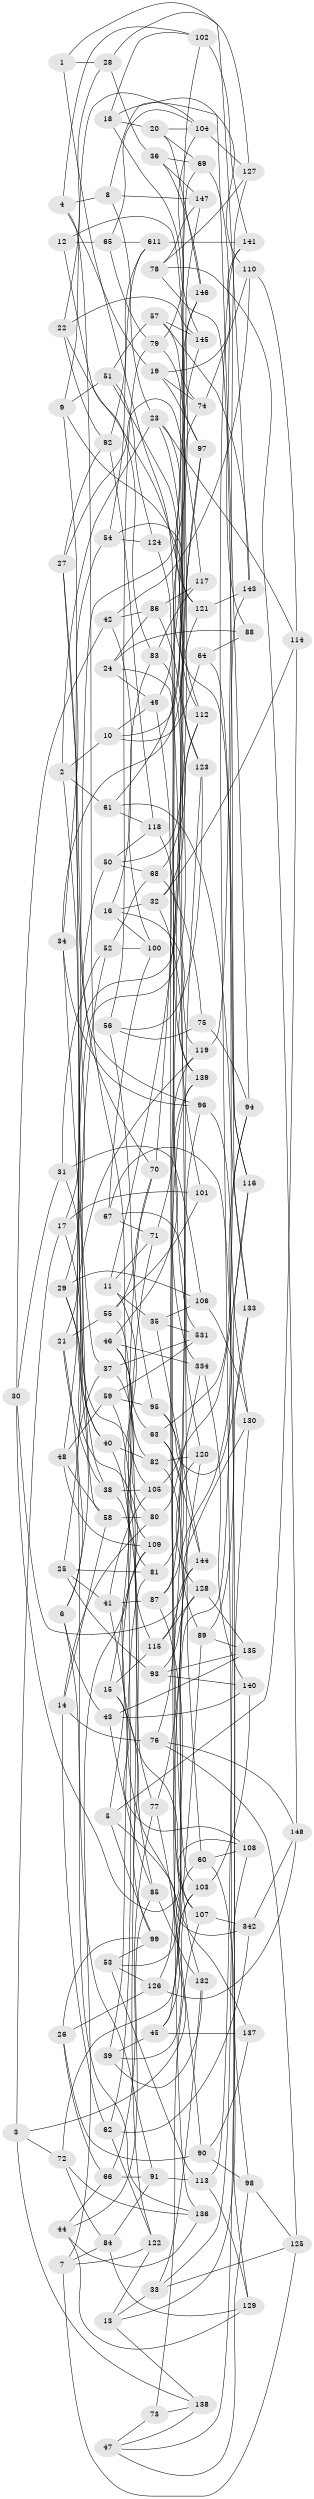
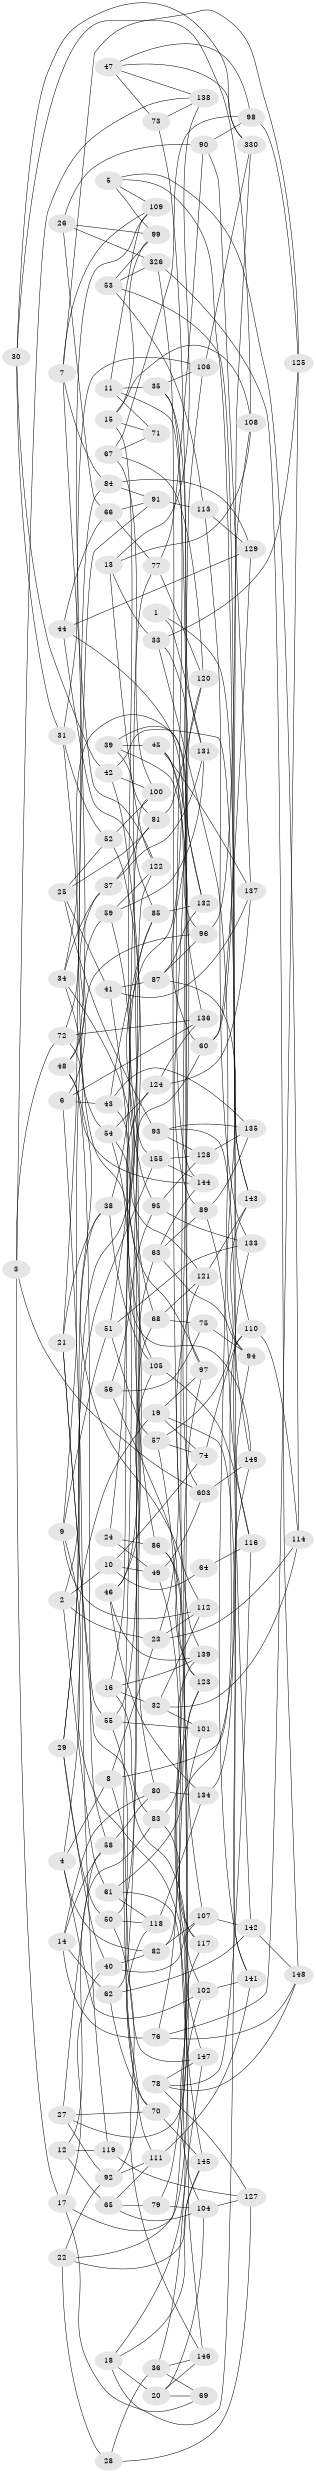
  graph {
    rankdir=LR
    node [color=gray90 style=filled]
    1
    28
-   131 [label=531]
+   131
    143
    36
    127
    75
    94
    2
    10
    23
    38
    61
    49
    64
    74
    114
    112
    121
    85
    105
    146
    118
    133
    3
    17
    72
-   103
+   103 [label=603]
    138
    40
    69
    101
    136
    84
    144
-   140
+   140 [label=149]
    4
    8
    19
    82
    102
    110
    147
    97
    141
    107
    120
    5
    99
    109
-   142 [label=342]
+   142
    148
    6
    37
    43
    119
    81
    135
    7
    122
    125
    91
    129
    12
    65
    83
    9
    51
    96
    104
    57
    124
-   130
-   88
+   130 [label=330]
    116
    11
    35
    71
    106
-   111 [label=611]
+   111
    79
    139
    117
    13
    33
    108
    132
    14
    58
    62
    76
    80
    70
    123
-   134 [label=334]
+   134
    15
-   115
+   115 [label=155]
    128
    16
    32
    100
    18
    20
    145
    21
    55
    77
    113
    22
    92
    24
    60
    86
    25
    41
    52
    93
    87
    137
    68
    26
    66
    90
-   126
+   126 [label=326]
    98
    27
    29
    50
    30
    31
    42
    34
    54
    39
    45
    89
    44
    46
    63
    47
    73
    48
    59
    95
    53
    56
    67
    78
-   1 -- 28
    1 -- 131
    1 -- 143
    28 -- 36
    28 -- 127
    36 -- 146
    36 -- 69
    36 -- 147
    75 -- 94
    2 -- 10
    2 -- 23
    2 -- 38
    2 -- 61
    10 -- 49
    10 -- 64
    10 -- 74
    23 -- 114
    23 -- 112
    23 -- 121
    38 -- 85
    38 -- 105
    61 -- 146
    61 -- 118
    61 -- 133
    49 -- 103
    49 -- 102
-   64 -- 88
    64 -- 116
    74 -- 110
    121 -- 143
    85 -- 132
    105 -- 116
    118 -- 134
    3 -- 17
    3 -- 72
    3 -- 103
    3 -- 138
    17 -- 40
    17 -- 69
    17 -- 101
    72 -- 136
    72 -- 84
    72 -- 144
    103 -- 140
    40 -- 82
    40 -- 107
-   69 -- 88
    84 -- 91
    84 -- 129
    4 -- 8
    4 -- 19
    4 -- 82
    4 -- 102
    8 -- 23
    8 -- 110
    8 -- 147
    19 -- 74
    19 -- 97
    19 -- 141
    82 -- 107
    82 -- 120
    102 -- 141
    110 -- 114
    107 -- 142
    5 -- 114
    5 -- 99
    5 -- 109
    5 -- 142
    142 -- 148
    6 -- 136
    6 -- 37
    6 -- 43
    6 -- 119
    37 -- 131
    37 -- 81
    43 -- 85
    43 -- 140
    43 -- 135
    119 -- 127
    81 -- 120
    7 -- 84
    7 -- 109
    7 -- 122
    7 -- 125
    91 -- 113
    12 -- 119
    12 -- 65
    12 -- 83
    65 -- 104
    65 -- 111
    65 -- 79
    83 -- 139
    83 -- 117
    9 -- 112
    9 -- 51
    9 -- 96
    9 -- 104
    51 -- 133
    51 -- 57
    51 -- 124
    96 -- 130
    104 -- 127
    57 -- 143
    57 -- 74
    57 -- 145
    124 -- 136
+   124 -- 137
    11 -- 97
    11 -- 109
    11 -- 35
    11 -- 71
    35 -- 131
    35 -- 144
    35 -- 106
-   71 -- 119
    106 -- 130
    111 -- 141
    79 -- 97
    79 -- 104
    13 -- 138
    13 -- 122
    13 -- 33
    13 -- 108
    33 -- 141
    33 -- 125
    33 -- 132
    14 -- 58
    14 -- 62
    14 -- 76
    14 -- 80
    58 -- 80
    62 -- 142
    62 -- 122
    62 -- 70
    76 -- 148
    76 -- 125
    76 -- 123
    80 -- 134
    70 -- 145
    134 -- 140
    15 -- 99
    15 -- 71
    15 -- 108
    15 -- 115
    115 -- 144
    115 -- 128
    128 -- 135
    16 -- 83
    16 -- 139
    16 -- 32
    16 -- 100
    32 -- 114
    32 -- 112
    32 -- 101
    18 -- 94
    18 -- 102
    18 -- 20
    18 -- 145
    20 -- 146
    20 -- 69
    20 -- 104
    21 -- 38
    21 -- 147
    21 -- 91
    21 -- 55
    55 -- 101
    55 -- 70
    55 -- 77
    77 -- 120
    77 -- 90
    113 -- 133
    113 -- 129
    22 -- 28
    22 -- 123
    22 -- 145
    22 -- 92
    92 -- 118
    92 -- 111
    24 -- 49
-   24 -- 88
    24 -- 60
    24 -- 86
    60 -- 129
    60 -- 108
    86 -- 117
    86 -- 123
    25 -- 81
    25 -- 41
    25 -- 52
    25 -- 93
    41 -- 105
    41 -- 87
    41 -- 137
    52 -- 100
    52 -- 68
    93 -- 140
    93 -- 135
    93 -- 128
    87 -- 94
    87 -- 96
    87 -- 132
    68 -- 75
    68 -- 121
    26 -- 99
    26 -- 66
    26 -- 90
    26 -- 126
    66 -- 91
    66 -- 77
    90 -- 137
    90 -- 98
    126 -- 148
    126 -- 139
    98 -- 125
    27 -- 117
    27 -- 58
    27 -- 70
    27 -- 92
    29 -- 40
    29 -- 106
    29 -- 115
    29 -- 50
    50 -- 146
    50 -- 118
    50 -- 68
    30 -- 130
    30 -- 108
    30 -- 31
    30 -- 42
    31 -- 106
    31 -- 80
    31 -- 52
    42 -- 110
    42 -- 100
    42 -- 86
    34 -- 97
    34 -- 37
    34 -- 96
    34 -- 54
    54 -- 121
    54 -- 124
    54 -- 111
    39 -- 103
    39 -- 81
    39 -- 132
    39 -- 45
    45 -- 60
    45 -- 137
    45 -- 89
    89 -- 135
    89 -- 116
    44 -- 85
    44 -- 136
    44 -- 129
    44 -- 66
    46 -- 105
    46 -- 139
    46 -- 134
    46 -- 63
    63 -- 94
    63 -- 144
    63 -- 89
    47 -- 138
    47 -- 130
    47 -- 98
    47 -- 73
    73 -- 138
    73 -- 107
    48 -- 112
    48 -- 109
    48 -- 58
    48 -- 59
    59 -- 131
    59 -- 122
    59 -- 95
    95 -- 133
    95 -- 128
    53 -- 143
    53 -- 99
    53 -- 113
    53 -- 126
    56 -- 75
-   56 -- 79
    56 -- 123
    56 -- 95
    67 -- 120
    67 -- 71
    67 -- 100
    67 -- 98
    78 -- 127
    78 -- 147
    78 -- 148
    78 -- 116
  }
